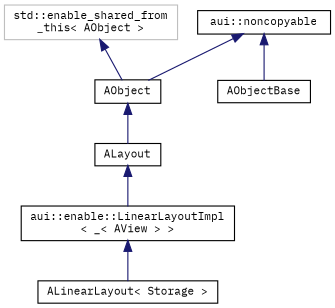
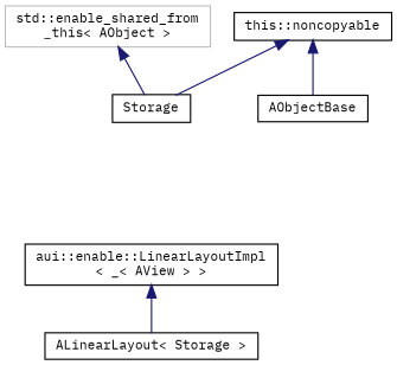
  digraph {
    fontname="IBM Plex Mono"
    node [color=black fillcolor=white fontname="IBM Plex Mono" fontsize=10 shape=record style=filled]
    edge [color=midnightblue dir=back fontname="IBM Plex Mono" fontsize=10 labelfontname=Helvetica labelfontsize=10 style=solid]
    n1 [height=0.2 label="ALinearLayout\< Storage \>" width=0.4]
    n2 [height=0.2 label="aui::enable::LinearLayoutImpl\l\< _\< AView \> \>" width=0.4]
-   n3 [height=0.2 label=ALayout width=0.4]
-   n4 [height=0.2 label=AObject width=0.4]
+   n4 [height=0.2 label=Storage width=0.4]
    n5 [height=0.2 label=AObjectBase width=0.4]
-   n6 [height=0.2 label="aui::noncopyable" width=0.4]
+   n6 [height=0.2 label="this::noncopyable" width=0.4]
    n7 [color=grey75 height=0.2 label="std::enable_shared_from\l_this\< AObject \>" width=0.4]
    n2 -> n1
-   n3 -> n2
-   n4 -> n3
    n6 -> n4
    n6 -> n5
    n7 -> n4
  }
